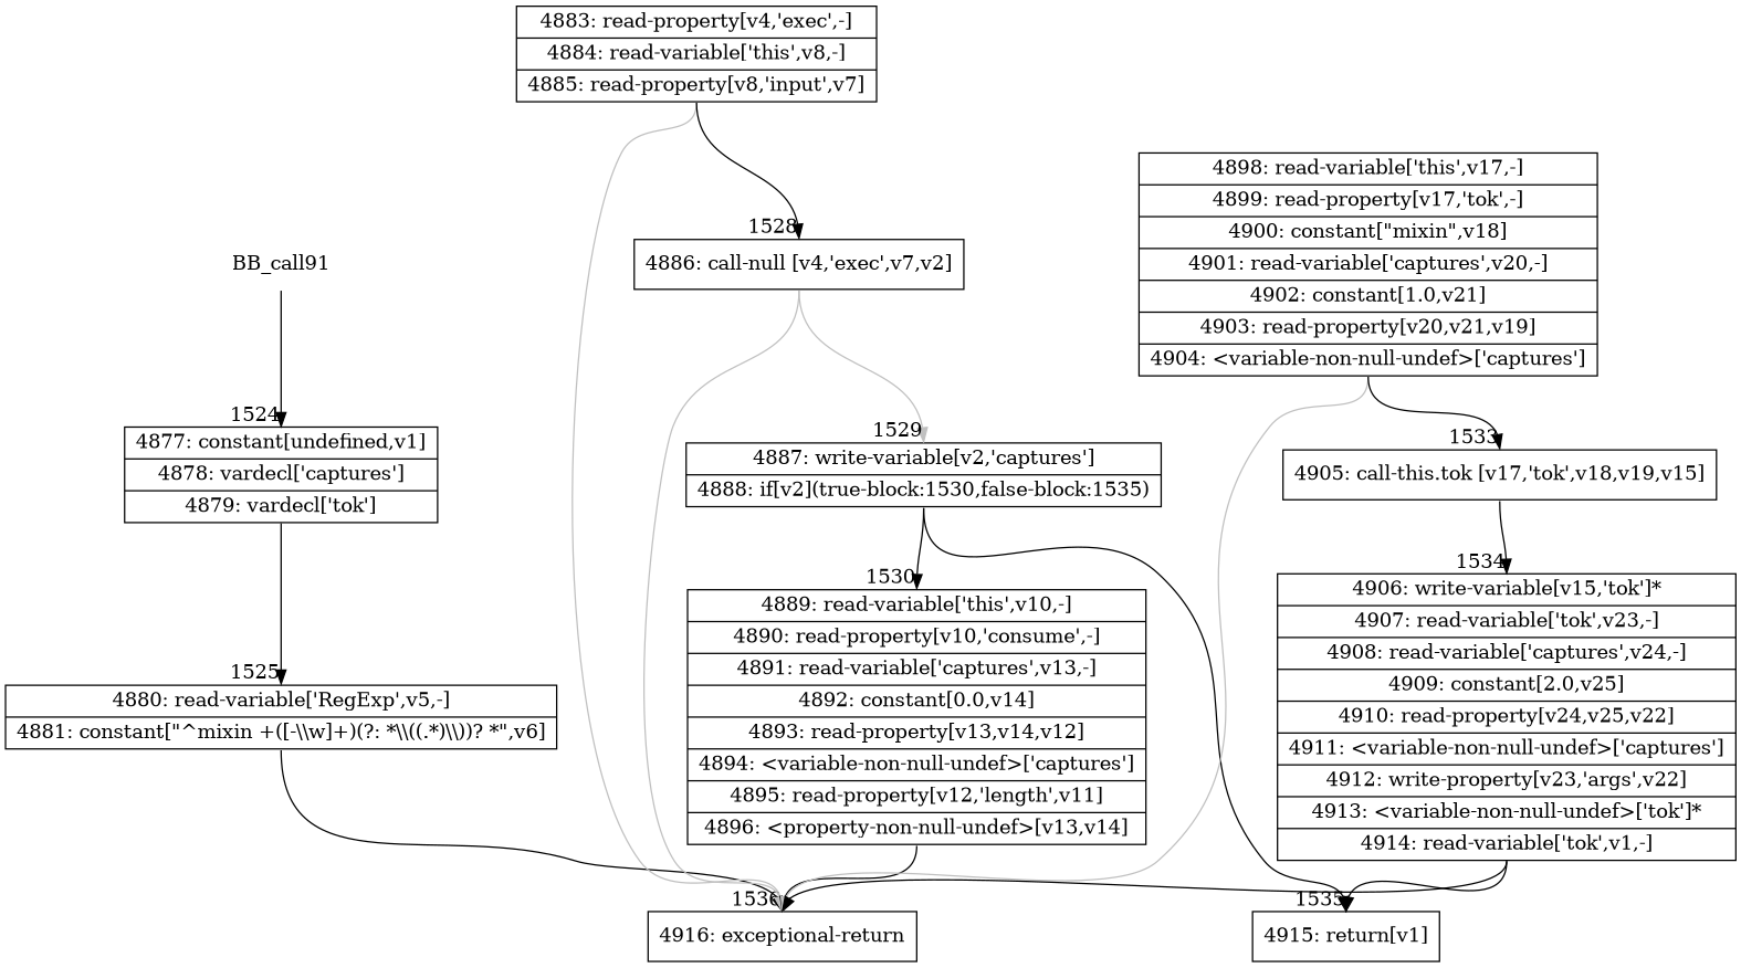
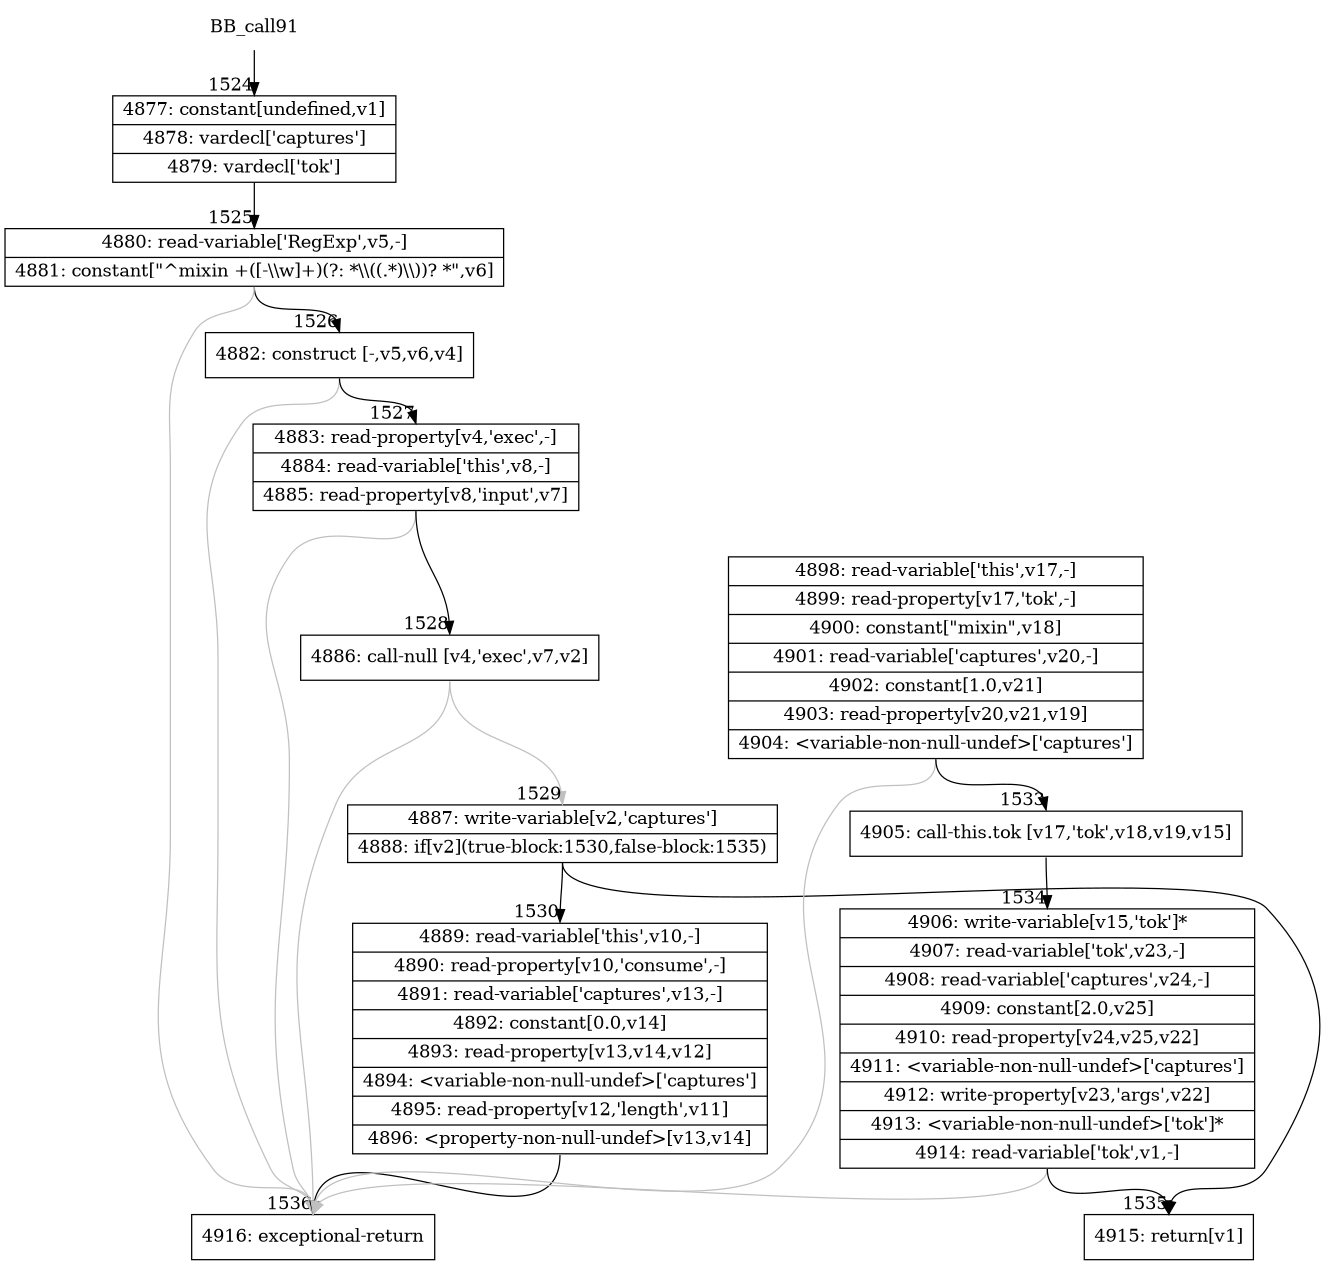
  digraph {
    rankdir=TD
    node [shape=record]
    edge [headport=n tailport=s]
    n1 [label=BB_call91 shape=none]
    n2 [label="{4877: constant[undefined,v1]|4878: vardecl['captures']|4879: vardecl['tok']}"]
    n3 [label="{4880: read-variable['RegExp',v5,-]|4881: constant[\"^mixin +([-\\\\w]+)(?: *\\\\((.*)\\\\))? *\",v6]}"]
+   n4 [label="{4882: construct [-,v5,v6,v4]}"]
    n5 [label="{4916: exceptional-return}"]
    n6 [label="{4883: read-property[v4,'exec',-]|4884: read-variable['this',v8,-]|4885: read-property[v8,'input',v7]}"]
    n7 [label="{4886: call-null [v4,'exec',v7,v2]}"]
    n8 [label="{4887: write-variable[v2,'captures']|4888: if[v2](true-block:1530,false-block:1535)}"]
    n9 [label="{4889: read-variable['this',v10,-]|4890: read-property[v10,'consume',-]|4891: read-variable['captures',v13,-]|4892: constant[0.0,v14]|4893: read-property[v13,v14,v12]|4894: \<variable-non-null-undef\>['captures']|4895: read-property[v12,'length',v11]|4896: \<property-non-null-undef\>[v13,v14]}"]
    n10 [label="{4915: return[v1]}"]
    n11 [label="{4898: read-variable['this',v17,-]|4899: read-property[v17,'tok',-]|4900: constant[\"mixin\",v18]|4901: read-variable['captures',v20,-]|4902: constant[1.0,v21]|4903: read-property[v20,v21,v19]|4904: \<variable-non-null-undef\>['captures']}"]
    n12 [label="{4905: call-this.tok [v17,'tok',v18,v19,v15]}"]
    n13 [label="{4906: write-variable[v15,'tok']*|4907: read-variable['tok',v23,-]|4908: read-variable['captures',v24,-]|4909: constant[2.0,v25]|4910: read-property[v24,v25,v22]|4911: \<variable-non-null-undef\>['captures']|4912: write-property[v23,'args',v22]|4913: \<variable-non-null-undef\>['tok']*|4914: read-variable['tok',v1,-]}"]
    n1 -> n2 [headlabel="    1524"]
    n2 -> n3 [headlabel="      1525"]
-   n3 -> n5 [color=black headlabel="      1536"]
+   n3 -> n4 [headlabel="      1526"]
+   n3 -> n5 [color=gray headlabel="      1536"]
+   n4 -> n5 [color=gray]
+   n4 -> n6 [headlabel="      1527"]
    n6 -> n5 [color=gray]
    n6 -> n7 [headlabel="      1528"]
    n7 -> n5 [color=gray]
    n7 -> n8 [color=gray headlabel="      1529"]
    n8 -> n9 [headlabel="      1530"]
    n8 -> n10 [headlabel="      1535"]
    n9 -> n5 [color=black]
    n11 -> n5 [color=gray]
    n11 -> n12 [headlabel="      1533"]
    n12 -> n13 [headlabel="      1534"]
-   n13 -> n5 [color=black]
+   n13 -> n5 [color=gray]
    n13 -> n10
  }
